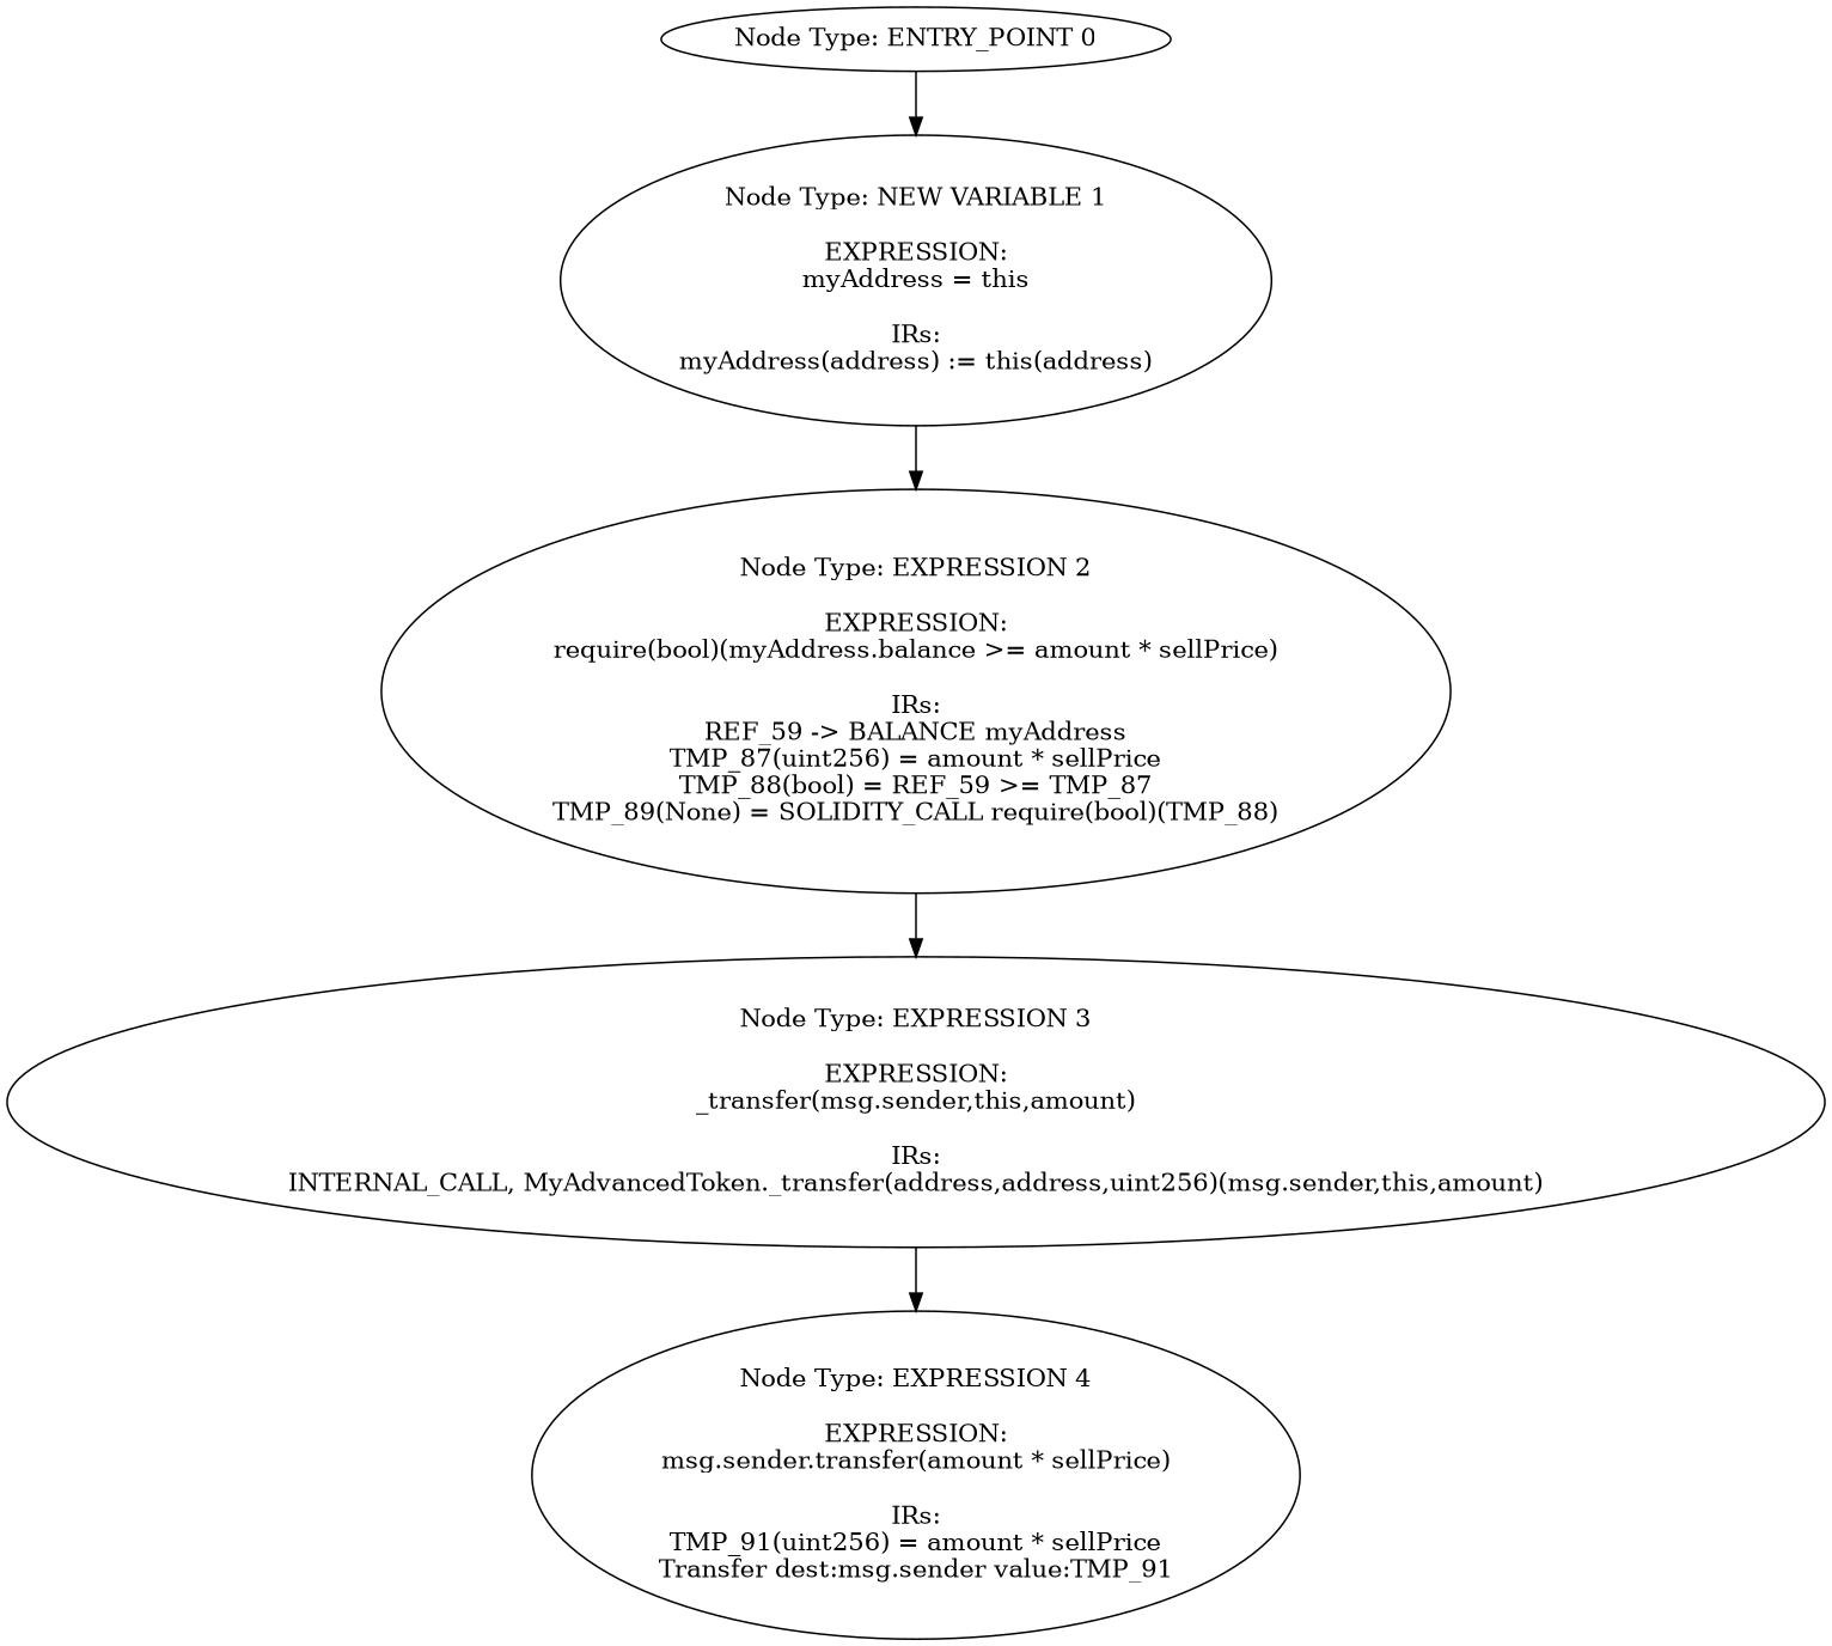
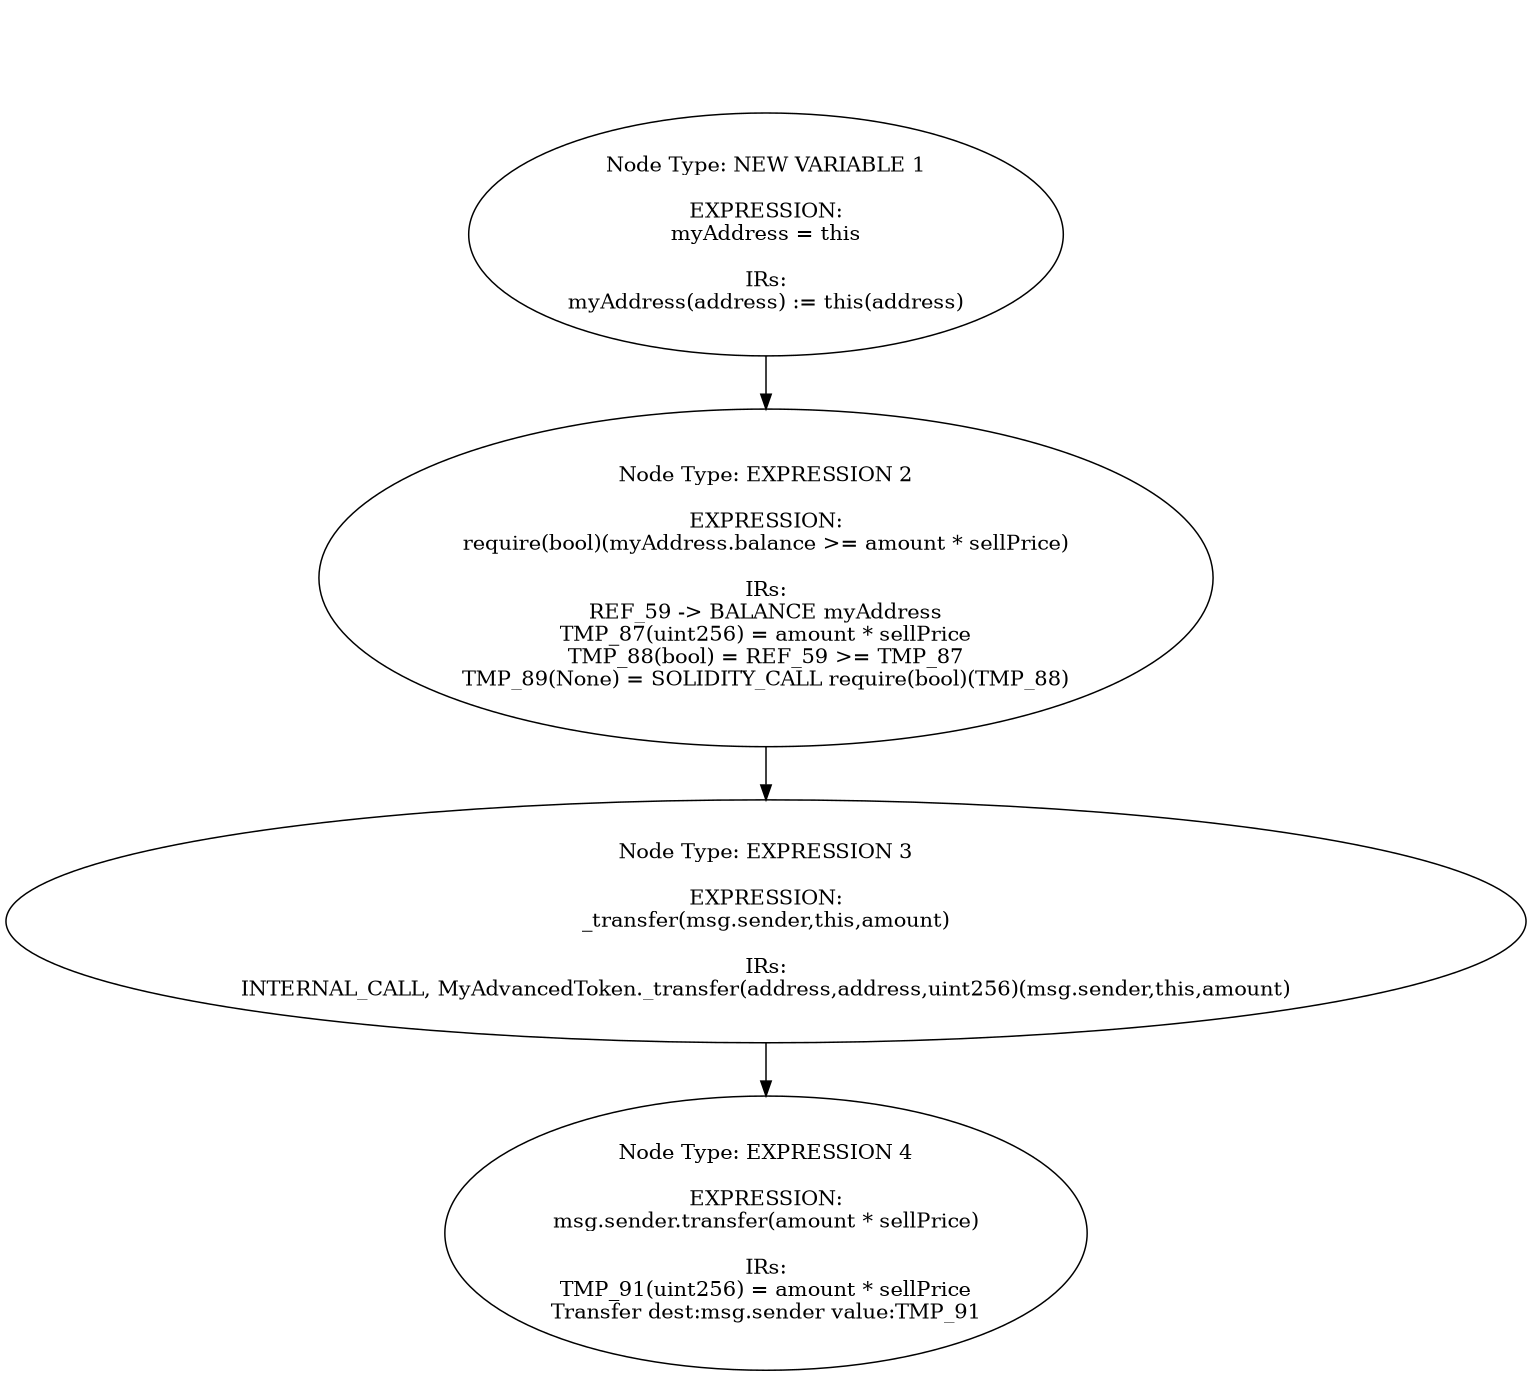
  digraph {
-   n1 [label="Node Type: ENTRY_POINT 0\n"]
    n2 [label="Node Type: NEW VARIABLE 1\n\nEXPRESSION:\nmyAddress = this\n\nIRs:\nmyAddress(address) := this(address)"]
    n3 [label="Node Type: EXPRESSION 2\n\nEXPRESSION:\nrequire(bool)(myAddress.balance >= amount * sellPrice)\n\nIRs:\nREF_59 -> BALANCE myAddress\nTMP_87(uint256) = amount * sellPrice\nTMP_88(bool) = REF_59 >= TMP_87\nTMP_89(None) = SOLIDITY_CALL require(bool)(TMP_88)"]
    n4 [label="Node Type: EXPRESSION 3\n\nEXPRESSION:\n_transfer(msg.sender,this,amount)\n\nIRs:\nINTERNAL_CALL, MyAdvancedToken._transfer(address,address,uint256)(msg.sender,this,amount)"]
    n5 [label="Node Type: EXPRESSION 4\n\nEXPRESSION:\nmsg.sender.transfer(amount * sellPrice)\n\nIRs:\nTMP_91(uint256) = amount * sellPrice\nTransfer dest:msg.sender value:TMP_91"]
-   n1 -> n2
    n2 -> n3
    n3 -> n4
    n4 -> n5
  }
